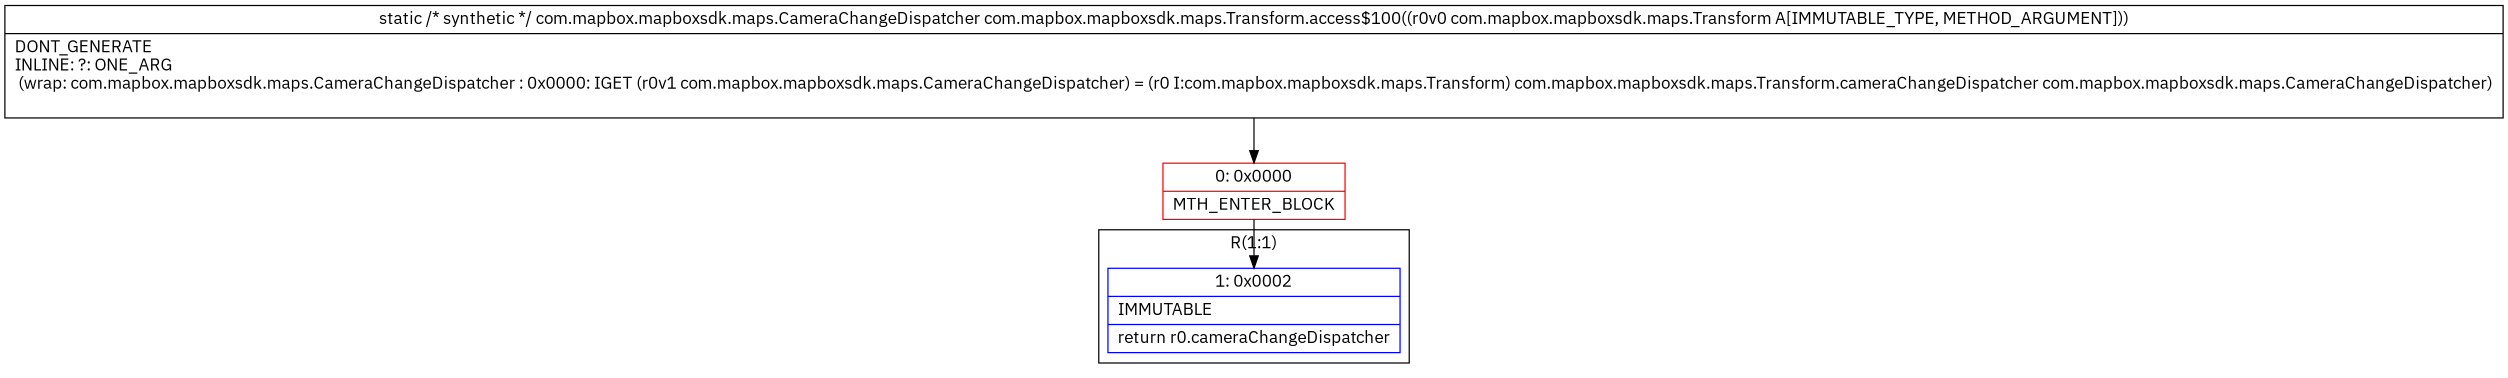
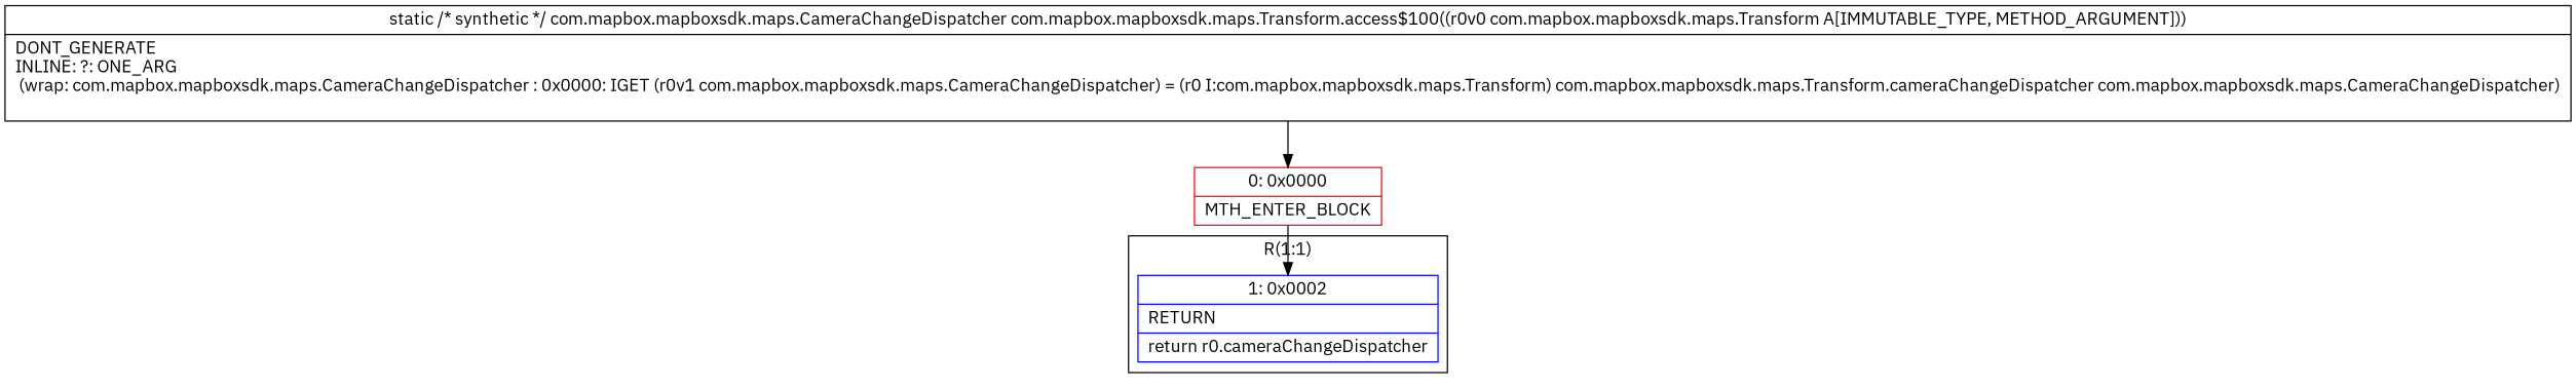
  digraph {
    fontname="IBM Plex Sans"
    node [shape=record fontname="IBM Plex Sans"]
    edge [fontname="IBM Plex Sans"]
-   n1 [color=blue label="{1\:\ 0x0002|IMMUTABLE\l|return r0.cameraChangeDispatcher\l}"]
+   n1 [color=blue label="{1\:\ 0x0002|RETURN\l|return r0.cameraChangeDispatcher\l}"]
    n2 [color=red label="{0\:\ 0x0000|MTH_ENTER_BLOCK\l}"]
    n3 [label="{static \/* synthetic *\/ com.mapbox.mapboxsdk.maps.CameraChangeDispatcher com.mapbox.mapboxsdk.maps.Transform.access$100((r0v0 com.mapbox.mapboxsdk.maps.Transform A[IMMUTABLE_TYPE, METHOD_ARGUMENT]))  | DONT_GENERATE\lINLINE: ?: ONE_ARG  \l  (wrap: com.mapbox.mapboxsdk.maps.CameraChangeDispatcher : 0x0000: IGET  (r0v1 com.mapbox.mapboxsdk.maps.CameraChangeDispatcher) = (r0 I:com.mapbox.mapboxsdk.maps.Transform) com.mapbox.mapboxsdk.maps.Transform.cameraChangeDispatcher com.mapbox.mapboxsdk.maps.CameraChangeDispatcher)\l\l}"]
    subgraph cluster_1 {
      label="R(1:1)"
      n1
    }
    n2 -> n1
    n3 -> n2
  }
